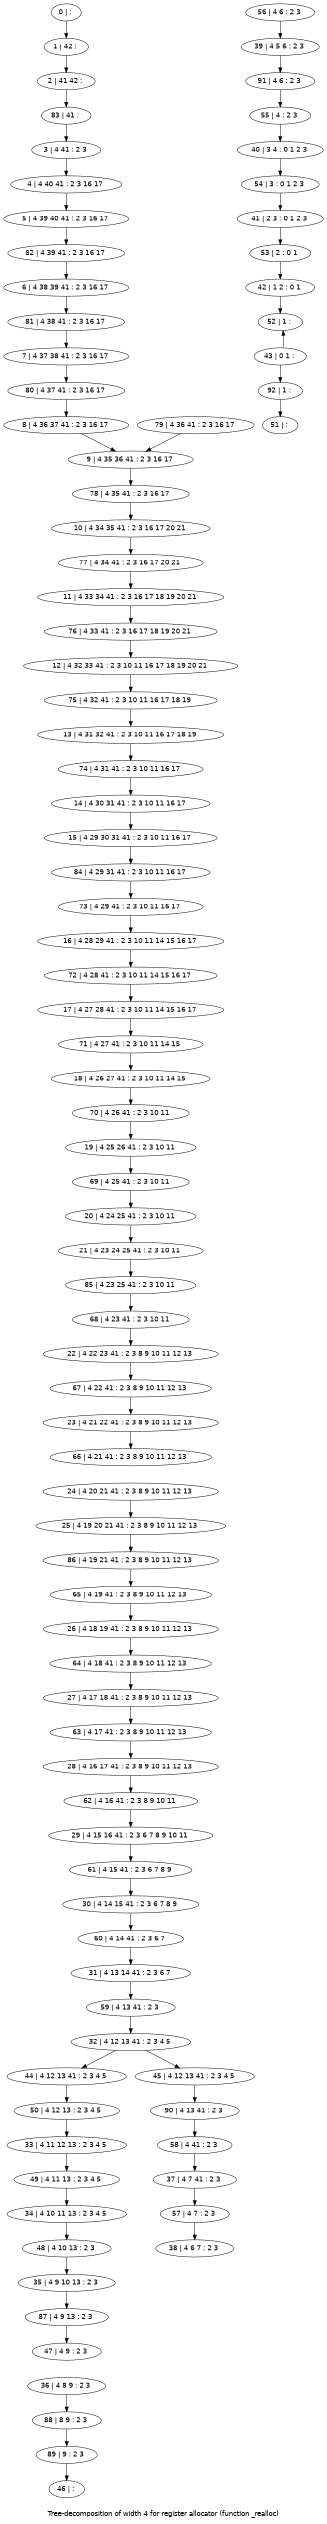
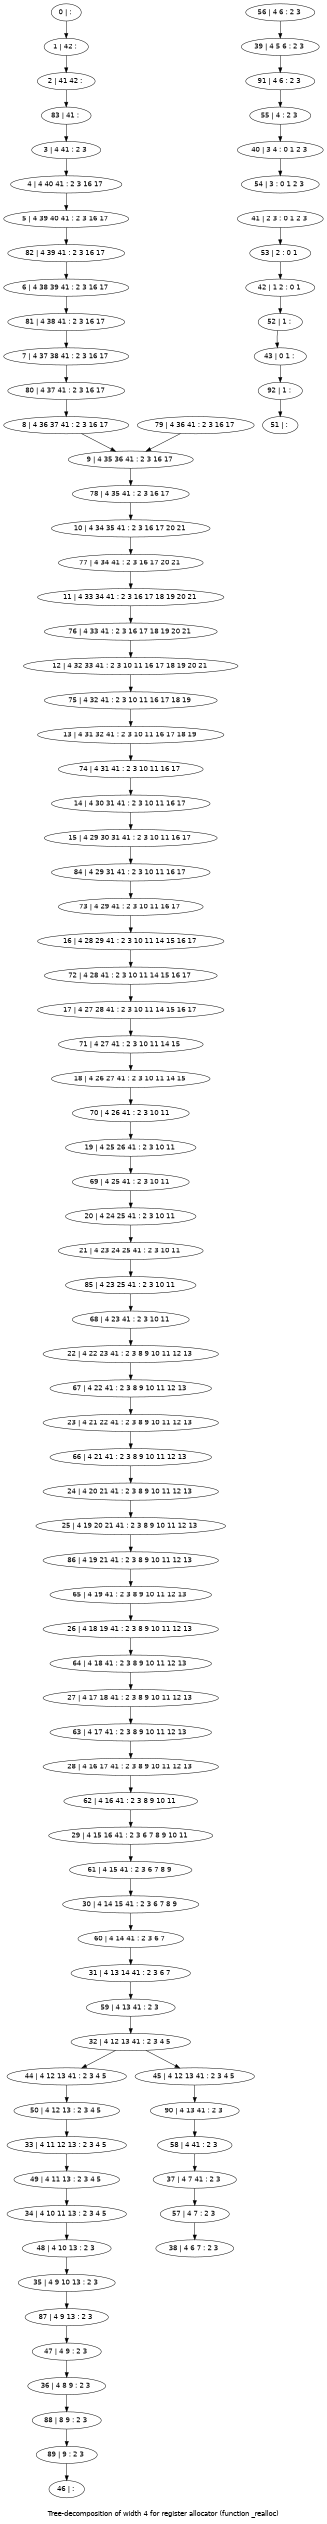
  digraph {
    fontname="DejaVu Sans"
    label="Tree-decomposition of width 4 for register allocator (function _realloc)"
    node [fontname="DejaVu Sans"]
    edge [fontname="DejaVu Sans"]
    n1 [label="0 | : "]
    n2 [label="1 | 42 : "]
    n3 [label="2 | 41 42 : "]
    n4 [label="83 | 41 : "]
    n5 [label="3 | 4 41 : 2 3 "]
    n6 [label="4 | 4 40 41 : 2 3 16 17 "]
    n7 [label="5 | 4 39 40 41 : 2 3 16 17 "]
    n8 [label="82 | 4 39 41 : 2 3 16 17 "]
    n9 [label="6 | 4 38 39 41 : 2 3 16 17 "]
    n10 [label="81 | 4 38 41 : 2 3 16 17 "]
    n11 [label="7 | 4 37 38 41 : 2 3 16 17 "]
    n12 [label="80 | 4 37 41 : 2 3 16 17 "]
    n13 [label="8 | 4 36 37 41 : 2 3 16 17 "]
    n14 [label="9 | 4 35 36 41 : 2 3 16 17 "]
    n15 [label="79 | 4 36 41 : 2 3 16 17 "]
    n16 [label="78 | 4 35 41 : 2 3 16 17 "]
    n17 [label="10 | 4 34 35 41 : 2 3 16 17 20 21 "]
    n18 [label="77 | 4 34 41 : 2 3 16 17 20 21 "]
    n19 [label="11 | 4 33 34 41 : 2 3 16 17 18 19 20 21 "]
    n20 [label="76 | 4 33 41 : 2 3 16 17 18 19 20 21 "]
    n21 [label="12 | 4 32 33 41 : 2 3 10 11 16 17 18 19 20 21 "]
    n22 [label="75 | 4 32 41 : 2 3 10 11 16 17 18 19 "]
    n23 [label="13 | 4 31 32 41 : 2 3 10 11 16 17 18 19 "]
    n24 [label="74 | 4 31 41 : 2 3 10 11 16 17 "]
    n25 [label="14 | 4 30 31 41 : 2 3 10 11 16 17 "]
    n26 [label="15 | 4 29 30 31 41 : 2 3 10 11 16 17 "]
    n27 [label="84 | 4 29 31 41 : 2 3 10 11 16 17 "]
    n28 [label="73 | 4 29 41 : 2 3 10 11 16 17 "]
    n29 [label="16 | 4 28 29 41 : 2 3 10 11 14 15 16 17 "]
    n30 [label="72 | 4 28 41 : 2 3 10 11 14 15 16 17 "]
    n31 [label="17 | 4 27 28 41 : 2 3 10 11 14 15 16 17 "]
    n32 [label="71 | 4 27 41 : 2 3 10 11 14 15 "]
    n33 [label="18 | 4 26 27 41 : 2 3 10 11 14 15 "]
    n34 [label="70 | 4 26 41 : 2 3 10 11 "]
    n35 [label="19 | 4 25 26 41 : 2 3 10 11 "]
    n36 [label="69 | 4 25 41 : 2 3 10 11 "]
    n37 [label="20 | 4 24 25 41 : 2 3 10 11 "]
    n38 [label="21 | 4 23 24 25 41 : 2 3 10 11 "]
    n39 [label="85 | 4 23 25 41 : 2 3 10 11 "]
    n40 [label="68 | 4 23 41 : 2 3 10 11 "]
    n41 [label="22 | 4 22 23 41 : 2 3 8 9 10 11 12 13 "]
    n42 [label="67 | 4 22 41 : 2 3 8 9 10 11 12 13 "]
    n43 [label="23 | 4 21 22 41 : 2 3 8 9 10 11 12 13 "]
    n44 [label="66 | 4 21 41 : 2 3 8 9 10 11 12 13 "]
    n45 [label="24 | 4 20 21 41 : 2 3 8 9 10 11 12 13 "]
    n46 [label="25 | 4 19 20 21 41 : 2 3 8 9 10 11 12 13 "]
    n47 [label="86 | 4 19 21 41 : 2 3 8 9 10 11 12 13 "]
    n48 [label="65 | 4 19 41 : 2 3 8 9 10 11 12 13 "]
    n49 [label="26 | 4 18 19 41 : 2 3 8 9 10 11 12 13 "]
    n50 [label="64 | 4 18 41 : 2 3 8 9 10 11 12 13 "]
    n51 [label="27 | 4 17 18 41 : 2 3 8 9 10 11 12 13 "]
    n52 [label="63 | 4 17 41 : 2 3 8 9 10 11 12 13 "]
    n53 [label="28 | 4 16 17 41 : 2 3 8 9 10 11 12 13 "]
    n54 [label="62 | 4 16 41 : 2 3 8 9 10 11 "]
    n55 [label="29 | 4 15 16 41 : 2 3 6 7 8 9 10 11 "]
    n56 [label="61 | 4 15 41 : 2 3 6 7 8 9 "]
    n57 [label="30 | 4 14 15 41 : 2 3 6 7 8 9 "]
    n58 [label="60 | 4 14 41 : 2 3 6 7 "]
    n59 [label="31 | 4 13 14 41 : 2 3 6 7 "]
    n60 [label="59 | 4 13 41 : 2 3 "]
    n61 [label="32 | 4 12 13 41 : 2 3 4 5 "]
    n62 [label="44 | 4 12 13 41 : 2 3 4 5 "]
    n63 [label="45 | 4 12 13 41 : 2 3 4 5 "]
    n64 [label="50 | 4 12 13 : 2 3 4 5 "]
    n65 [label="90 | 4 13 41 : 2 3 "]
    n66 [label="33 | 4 11 12 13 : 2 3 4 5 "]
    n67 [label="49 | 4 11 13 : 2 3 4 5 "]
    n68 [label="34 | 4 10 11 13 : 2 3 4 5 "]
    n69 [label="48 | 4 10 13 : 2 3 "]
    n70 [label="35 | 4 9 10 13 : 2 3 "]
    n71 [label="87 | 4 9 13 : 2 3 "]
    n72 [label="47 | 4 9 : 2 3 "]
    n73 [label="36 | 4 8 9 : 2 3 "]
    n74 [label="88 | 8 9 : 2 3 "]
    n75 [label="89 | 9 : 2 3 "]
    n76 [label="37 | 4 7 41 : 2 3 "]
    n77 [label="57 | 4 7 : 2 3 "]
    n78 [label="38 | 4 6 7 : 2 3 "]
    n79 [label="56 | 4 6 : 2 3 "]
    n80 [label="39 | 4 5 6 : 2 3 "]
    n81 [label="91 | 4 6 : 2 3 "]
    n82 [label="55 | 4 : 2 3 "]
    n83 [label="40 | 3 4 : 0 1 2 3 "]
    n84 [label="54 | 3 : 0 1 2 3 "]
    n85 [label="41 | 2 3 : 0 1 2 3 "]
    n86 [label="53 | 2 : 0 1 "]
    n87 [label="42 | 1 2 : 0 1 "]
    n88 [label="52 | 1 : "]
    n89 [label="43 | 0 1 : "]
    n90 [label="92 | 1 : "]
    n91 [label="51 | : "]
    n92 [label="58 | 4 41 : 2 3 "]
    n93 [label="46 | : "]
    n1 -> n2
    n2 -> n3
    n3 -> n4
    n4 -> n5
    n5 -> n6
    n6 -> n7
    n7 -> n8
    n8 -> n9
    n9 -> n10
    n10 -> n11
    n11 -> n12
    n12 -> n13
    n13 -> n14
    n14 -> n16
    n15 -> n14
    n16 -> n17
    n17 -> n18
    n18 -> n19
    n19 -> n20
    n20 -> n21
    n21 -> n22
    n22 -> n23
    n23 -> n24
    n24 -> n25
    n25 -> n26
    n26 -> n27
    n27 -> n28
    n28 -> n29
    n29 -> n30
    n30 -> n31
    n31 -> n32
    n32 -> n33
    n33 -> n34
    n34 -> n35
    n35 -> n36
    n36 -> n37
    n37 -> n38
    n38 -> n39
    n39 -> n40
    n40 -> n41
    n41 -> n42
    n42 -> n43
    n43 -> n44
+   n44 -> n45
    n45 -> n46
    n46 -> n47
    n47 -> n48
    n48 -> n49
    n49 -> n50
    n50 -> n51
    n51 -> n52
    n52 -> n53
    n53 -> n54
    n54 -> n55
    n55 -> n56
    n56 -> n57
    n57 -> n58
    n58 -> n59
    n59 -> n60
    n60 -> n61
    n61 -> n62
    n61 -> n63
    n62 -> n64
    n63 -> n65
    n64 -> n66
    n65 -> n92
    n66 -> n67
    n67 -> n68
    n68 -> n69
    n69 -> n70
    n70 -> n71
    n71 -> n72
+   n72 -> n73
    n73 -> n74
    n74 -> n75
    n75 -> n93
    n76 -> n77
    n77 -> n78
    n79 -> n80
    n80 -> n81
    n81 -> n82
    n82 -> n83
    n83 -> n84
-   n84 -> n85
    n85 -> n86
    n86 -> n87
    n87 -> n88
-   n89 -> n88
+   n88 -> n89
    n89 -> n90
    n90 -> n91
    n92 -> n76
  }
